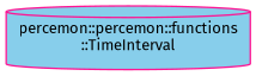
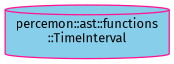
  digraph {
    rankdir=LR
    fontname="Fira Sans"
-   n1 [color=deeppink fillcolor=skyblue fontname="Fira Sans" fontsize=10 height=0.2 label="percemon::percemon::functions\l::TimeInterval" shape=cylinder style=filled width=0.4]
+   n1 [color=deeppink fillcolor=skyblue fontname="Fira Sans" fontsize=10 height=0.2 label="percemon::ast::functions\l::TimeInterval" shape=cylinder style=filled width=0.4]
  }
